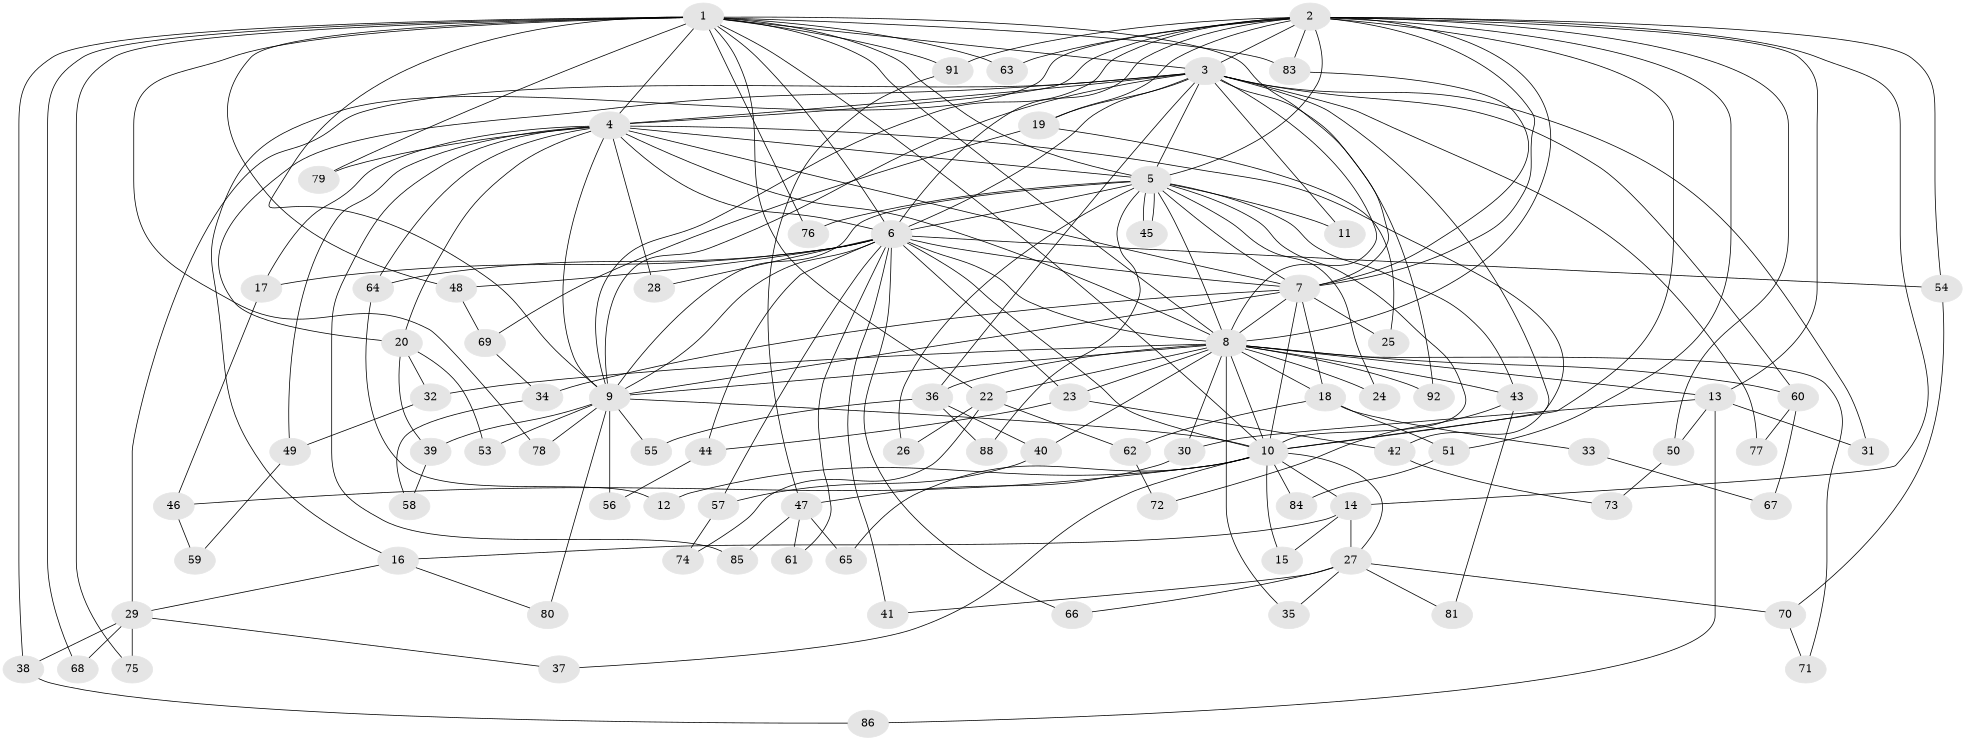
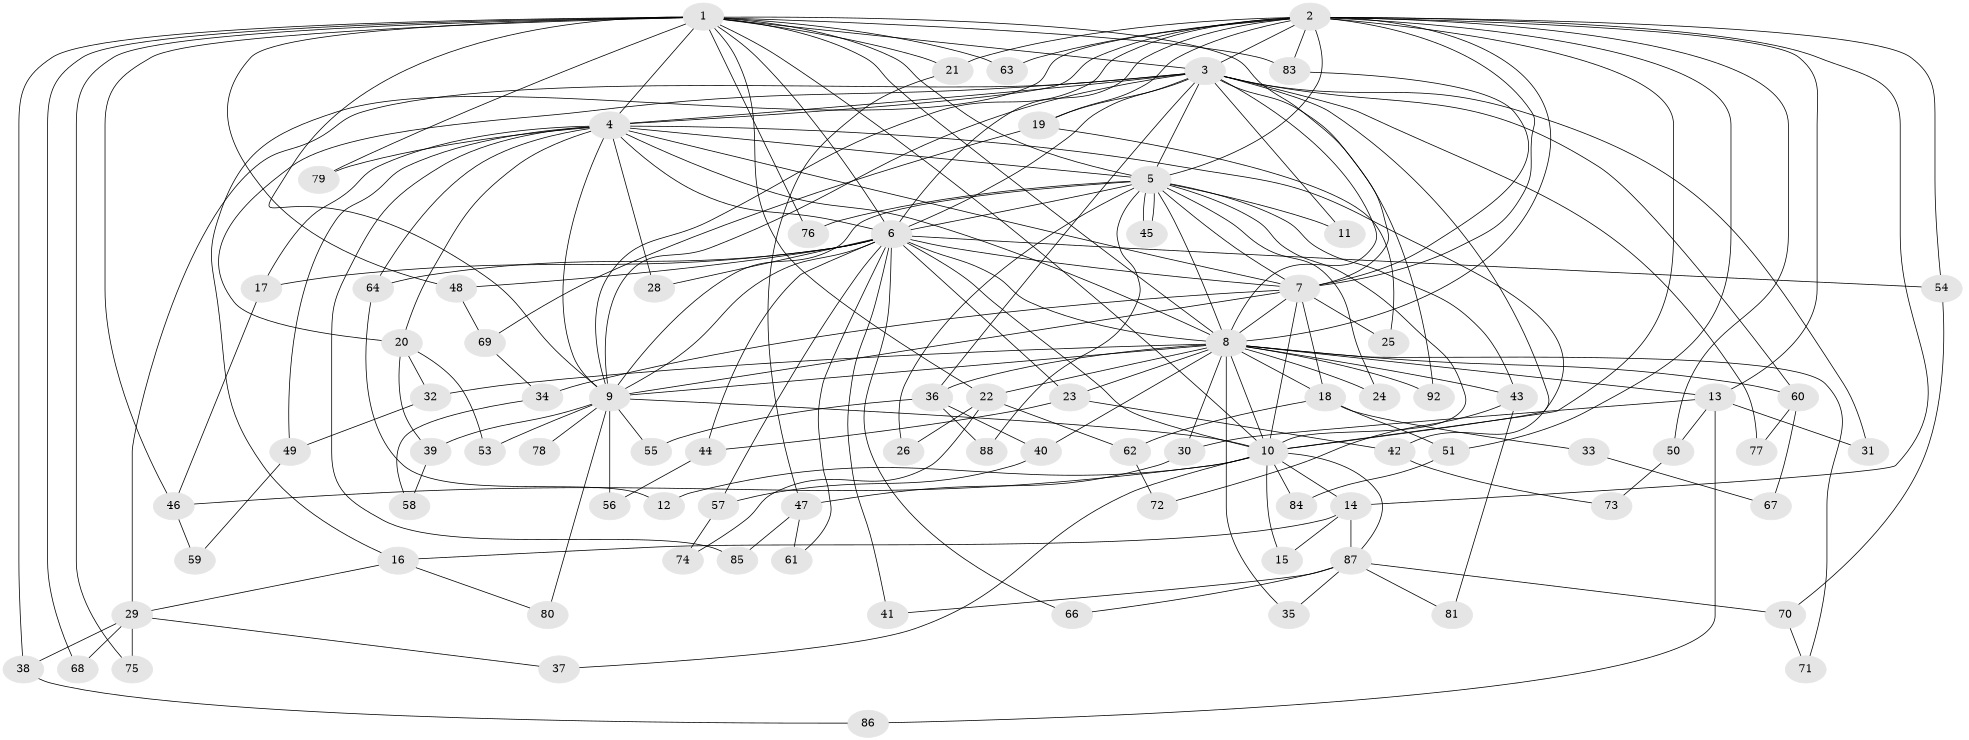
  graph {
    node [color=gray90 style=filled]
    1
    3
    4
    5
    6
    7
    8
    9
    10
-   21 [label=91]
+   21
    22
    38
    48
    63
    68
    75
    76
    78
    79
    83
    2
    13
    14
    16
    19
    50
    51
    54
    11
    20
    29
    31
    36
    n34 [label=92]
    60
    77
    17
    28
    42
    49
    64
    85
    24
    26
    43
    45
    n47 [label=88]
    23
    41
    44
    57
    61
    66
    34
    18
    25
    30
    32
    35
    40
    71
    39
    53
    55
    56
    80
    12
    15
-   27
+   27 [label=87]
    37
    46
-   65
    84
    47
    62
    74
    86
    69
    73
    70
    33
    67
    59
    81
    72
    58
    1 -- 3
    1 -- 4
    1 -- 5
    1 -- 6
    1 -- 7
    1 -- 8
    1 -- 9
    1 -- 10
    1 -- 21
    1 -- 22
    1 -- 38
    1 -- 48
    1 -- 63
    1 -- 68
    1 -- 75
    1 -- 76
-   1 -- 78
+   1 -- 46
    1 -- 79
    1 -- 83
    3 -- 4
    3 -- 5
    3 -- 6
    3 -- 8
    3 -- 9
    3 -- 10
    3 -- 19
    3 -- 11
    3 -- 20
    3 -- 29
    3 -- 31
    3 -- 36
    3 -- n34
    3 -- 60
    3 -- 77
    4 -- 5
    4 -- 6
    4 -- 7
    4 -- 8
    4 -- 9
    4 -- 79
    4 -- 20
    4 -- 17
    4 -- 28
    4 -- 42
    4 -- 49
    4 -- 64
    4 -- 85
    5 -- 6
    5 -- 7
    5 -- 8
    5 -- 9
    5 -- 10
    5 -- 76
    5 -- 11
    5 -- 24
    5 -- 26
    5 -- 43
    5 -- 45
    5 -- 45
    5 -- n47
    6 -- 7
    6 -- 8
    6 -- 9
    6 -- 10
    6 -- 48
    6 -- 54
    6 -- 17
    6 -- 28
    6 -- 64
    6 -- 23
    6 -- 41
    6 -- 44
    6 -- 57
    6 -- 61
    6 -- 66
    7 -- 8
    7 -- 9
    7 -- 10
    7 -- 34
    7 -- 18
    7 -- 25
    8 -- 9
    8 -- 10
    8 -- 22
    8 -- 13
    8 -- 36
    8 -- n34
    8 -- 60
    8 -- 24
    8 -- 43
    8 -- 23
    8 -- 18
    8 -- 30
    8 -- 32
    8 -- 35
    8 -- 40
    8 -- 71
    9 -- 10
    9 -- 78
    9 -- 39
    9 -- 53
    9 -- 55
    9 -- 56
    9 -- 80
    10 -- 14
    10 -- 12
    10 -- 15
    10 -- 27
    10 -- 37
    10 -- 46
-   10 -- 65
    10 -- 84
    21 -- 47
    22 -- 26
    22 -- 62
    22 -- 74
    38 -- 86
    48 -- 69
    83 -- 7
    2 -- 3
    2 -- 4
    2 -- 5
    2 -- 6
    2 -- 7
    2 -- 8
    2 -- 9
    2 -- 10
    2 -- 21
    2 -- 63
    2 -- 83
    2 -- 13
    2 -- 14
    2 -- 16
    2 -- 19
    2 -- 50
    2 -- 51
    2 -- 54
    13 -- 50
    13 -- 31
    13 -- 30
    13 -- 86
    14 -- 16
    14 -- 15
    14 -- 27
    16 -- 29
    16 -- 80
    19 -- 25
    19 -- 69
    50 -- 73
    51 -- 84
    54 -- 70
    20 -- 32
    20 -- 39
    20 -- 53
    29 -- 38
    29 -- 68
    29 -- 75
    29 -- 37
    36 -- n47
    36 -- 40
    36 -- 55
    60 -- 77
    60 -- 67
    17 -- 46
    42 -- 73
    49 -- 59
    64 -- 12
    43 -- 81
    43 -- 72
    23 -- 42
    23 -- 44
    44 -- 56
    57 -- 74
    34 -- 58
    18 -- 51
    18 -- 62
    18 -- 33
    30 -- 47
    32 -- 49
    40 -- 57
    39 -- 58
    27 -- 41
    27 -- 66
    27 -- 35
    27 -- 70
    27 -- 81
    46 -- 59
    47 -- 85
    47 -- 61
-   47 -- 65
    62 -- 72
    69 -- 34
    70 -- 71
    33 -- 67
  }
